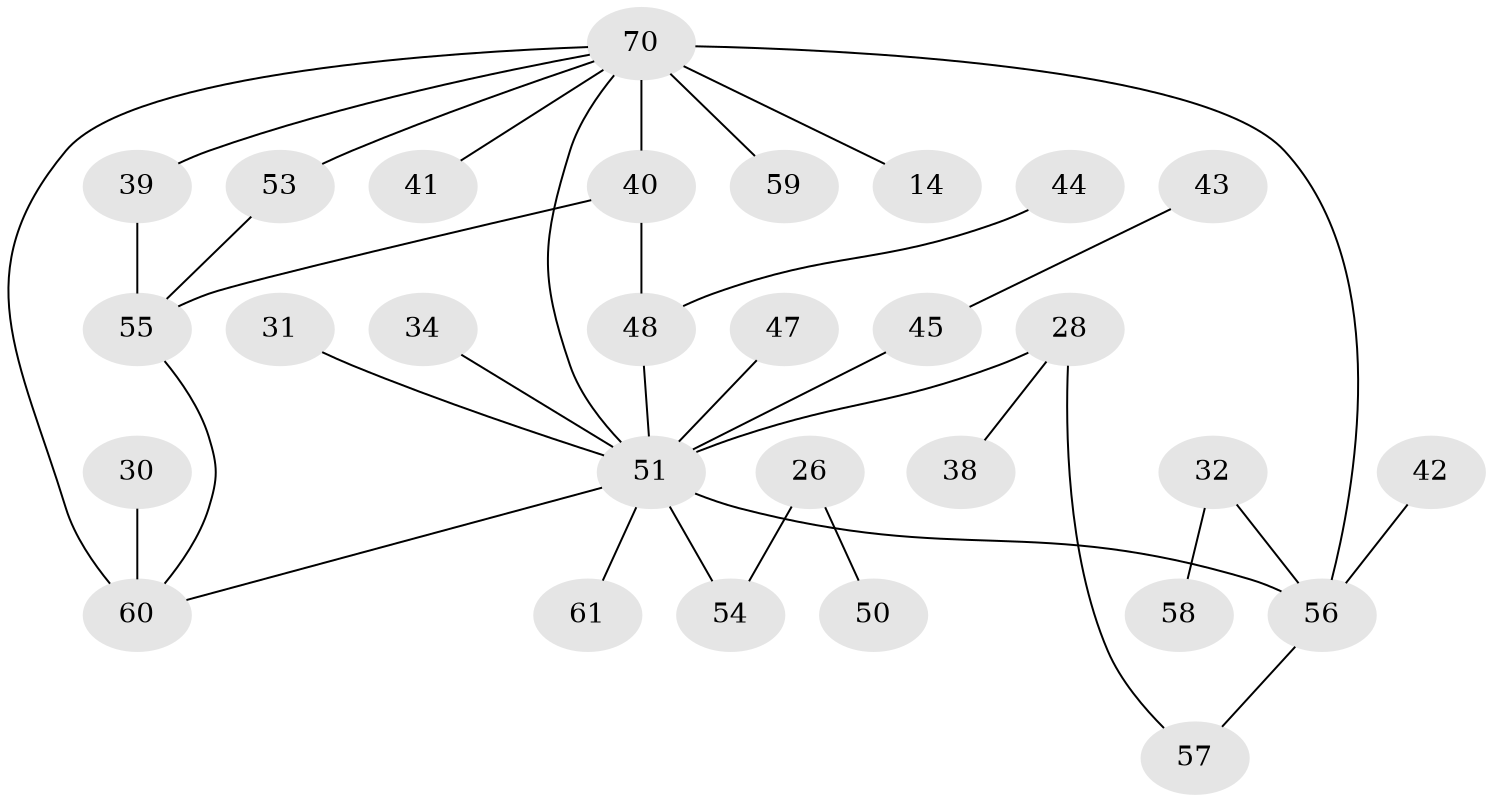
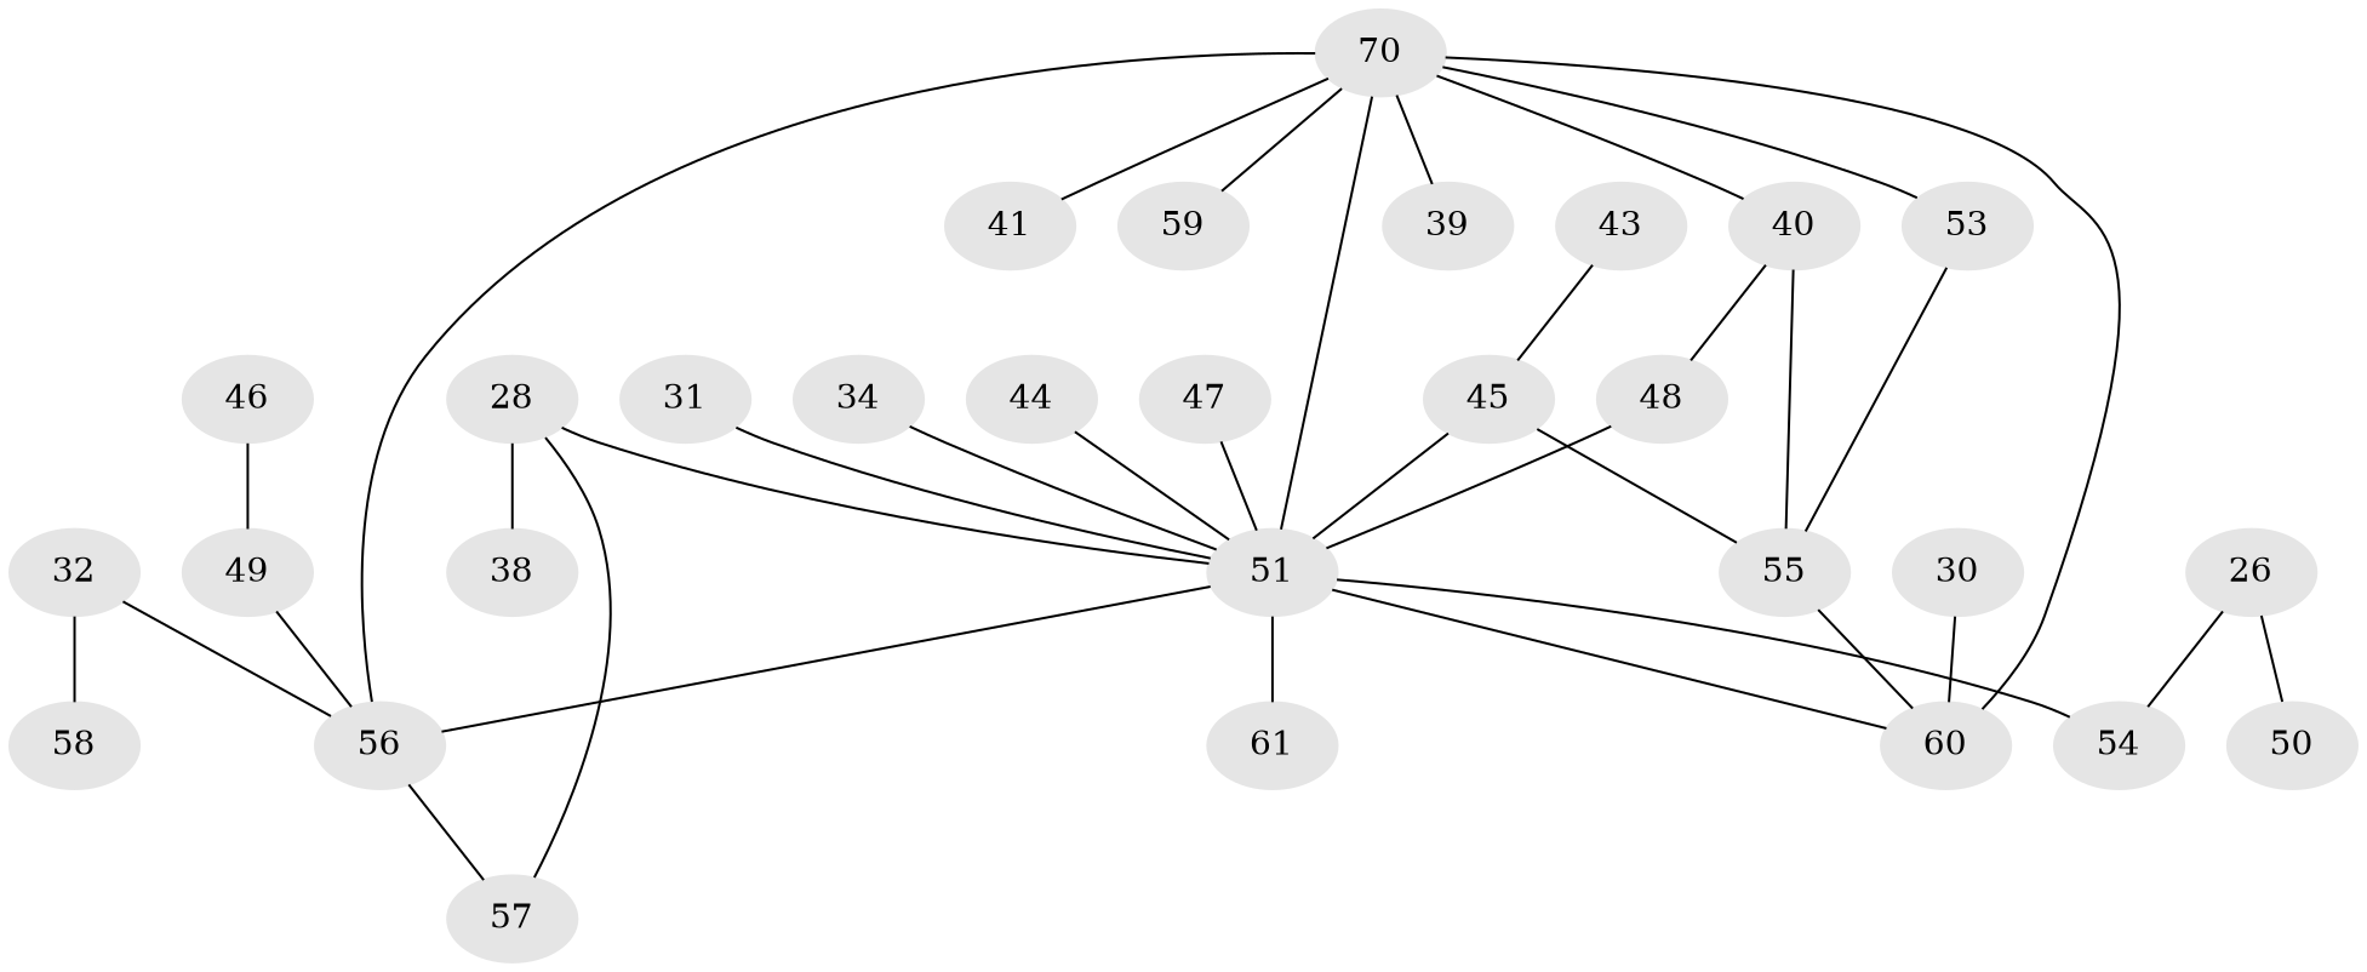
  graph {
    node [color=gray90 style=filled]
    n1 [label=70 super="+7"]
-   14
    39
    40 [super="+16"]
    41
    51 [super="+17+37+18+5"]
    53 [super="+35"]
    56 [super="+9+23"]
    59
    60 [super="+24"]
    48 [super="+19"]
    55 [super="+42+25+27+52"]
    54 [super="+21"]
    61
    57
    26 [super="+11+8+13"]
    50
    28
    38
    30
    31
    32 [super="+15"]
    58
    34
    45 [super="+36"]
    43
    44
-   49 [super="+33" label=42]
+   49 [super="+33"]
+   46
    47
-   n1 -- 14
    n1 -- 39
    n1 -- 40 [weight=3]
    n1 -- 41
    n1 -- 51 [weight=2]
    n1 -- 53
    n1 -- 56 [weight=3]
    n1 -- 59
    n1 -- 60 [weight=2]
    40 -- 48
    40 -- 55
    51 -- 56
    51 -- 60
    51 -- 54
    51 -- 61
    53 -- 55
    56 -- 57
    48 -- 51
    55 -- 60
    26 -- 54
    26 -- 50
    28 -- 51 [weight=2]
    28 -- 57
    28 -- 38
    30 -- 60
    31 -- 51
    32 -- 56 [weight=2]
    32 -- 58
    34 -- 51
    45 -- 51 [weight=2]
-   39 -- 55 [weight=2]
+   45 -- 55 [weight=2]
    43 -- 45
-   44 -- 48
+   44 -- 51
    49 -- 56
+   46 -- 49
    47 -- 51
  }
